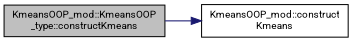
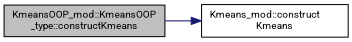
  digraph {
    rankdir=LR
    fontname=Roboto
    node [color=black fontname=Roboto fontsize=10 shape=record style=filled]
    n1 [fillcolor=grey75 fontcolor=black height=0.2 label="KmeansOOP_mod::KmeansOOP\l_type::constructKmeans" width=0.4]
-   n2 [fillcolor=white height=0.2 label="KmeansOOP_mod::construct\lKmeans" width=0.4]
+   n2 [fillcolor=white height=0.2 label="Kmeans_mod::construct\lKmeans" width=0.4]
    n1 -> n2 [color=midnightblue fontname=Roboto fontsize=10 labelfontname=Helvetica labelfontsize=10 style=solid]
  }
